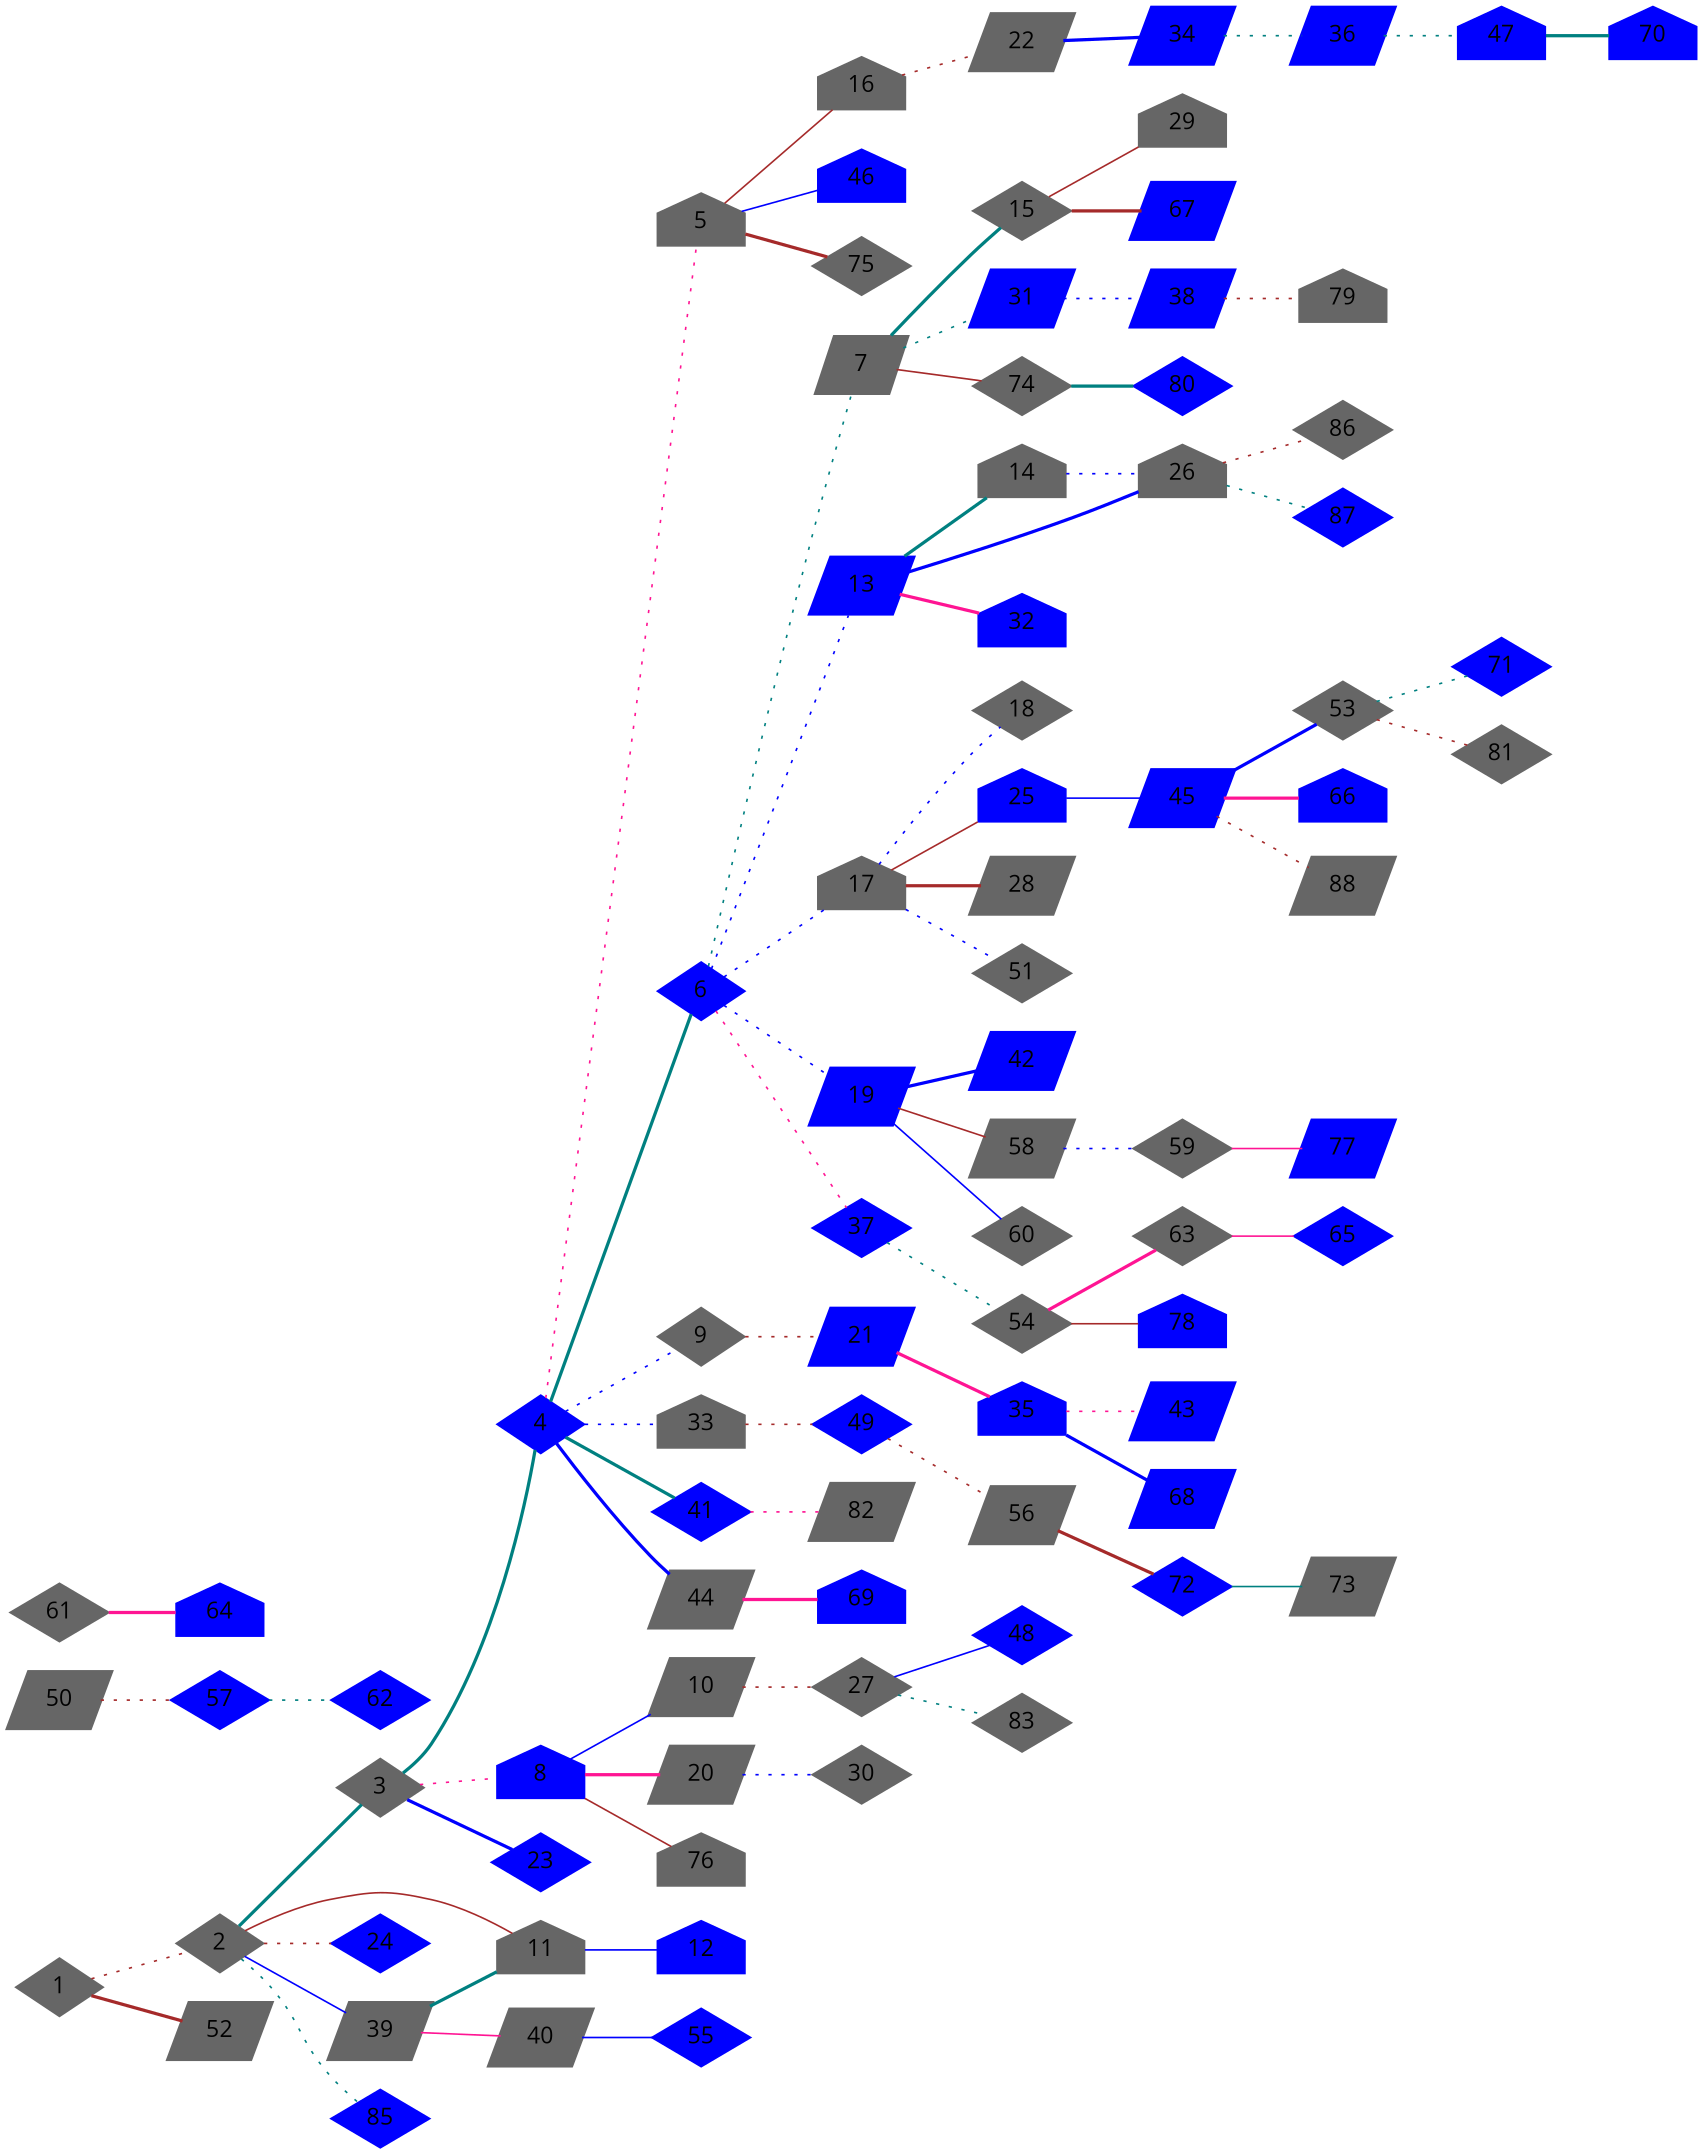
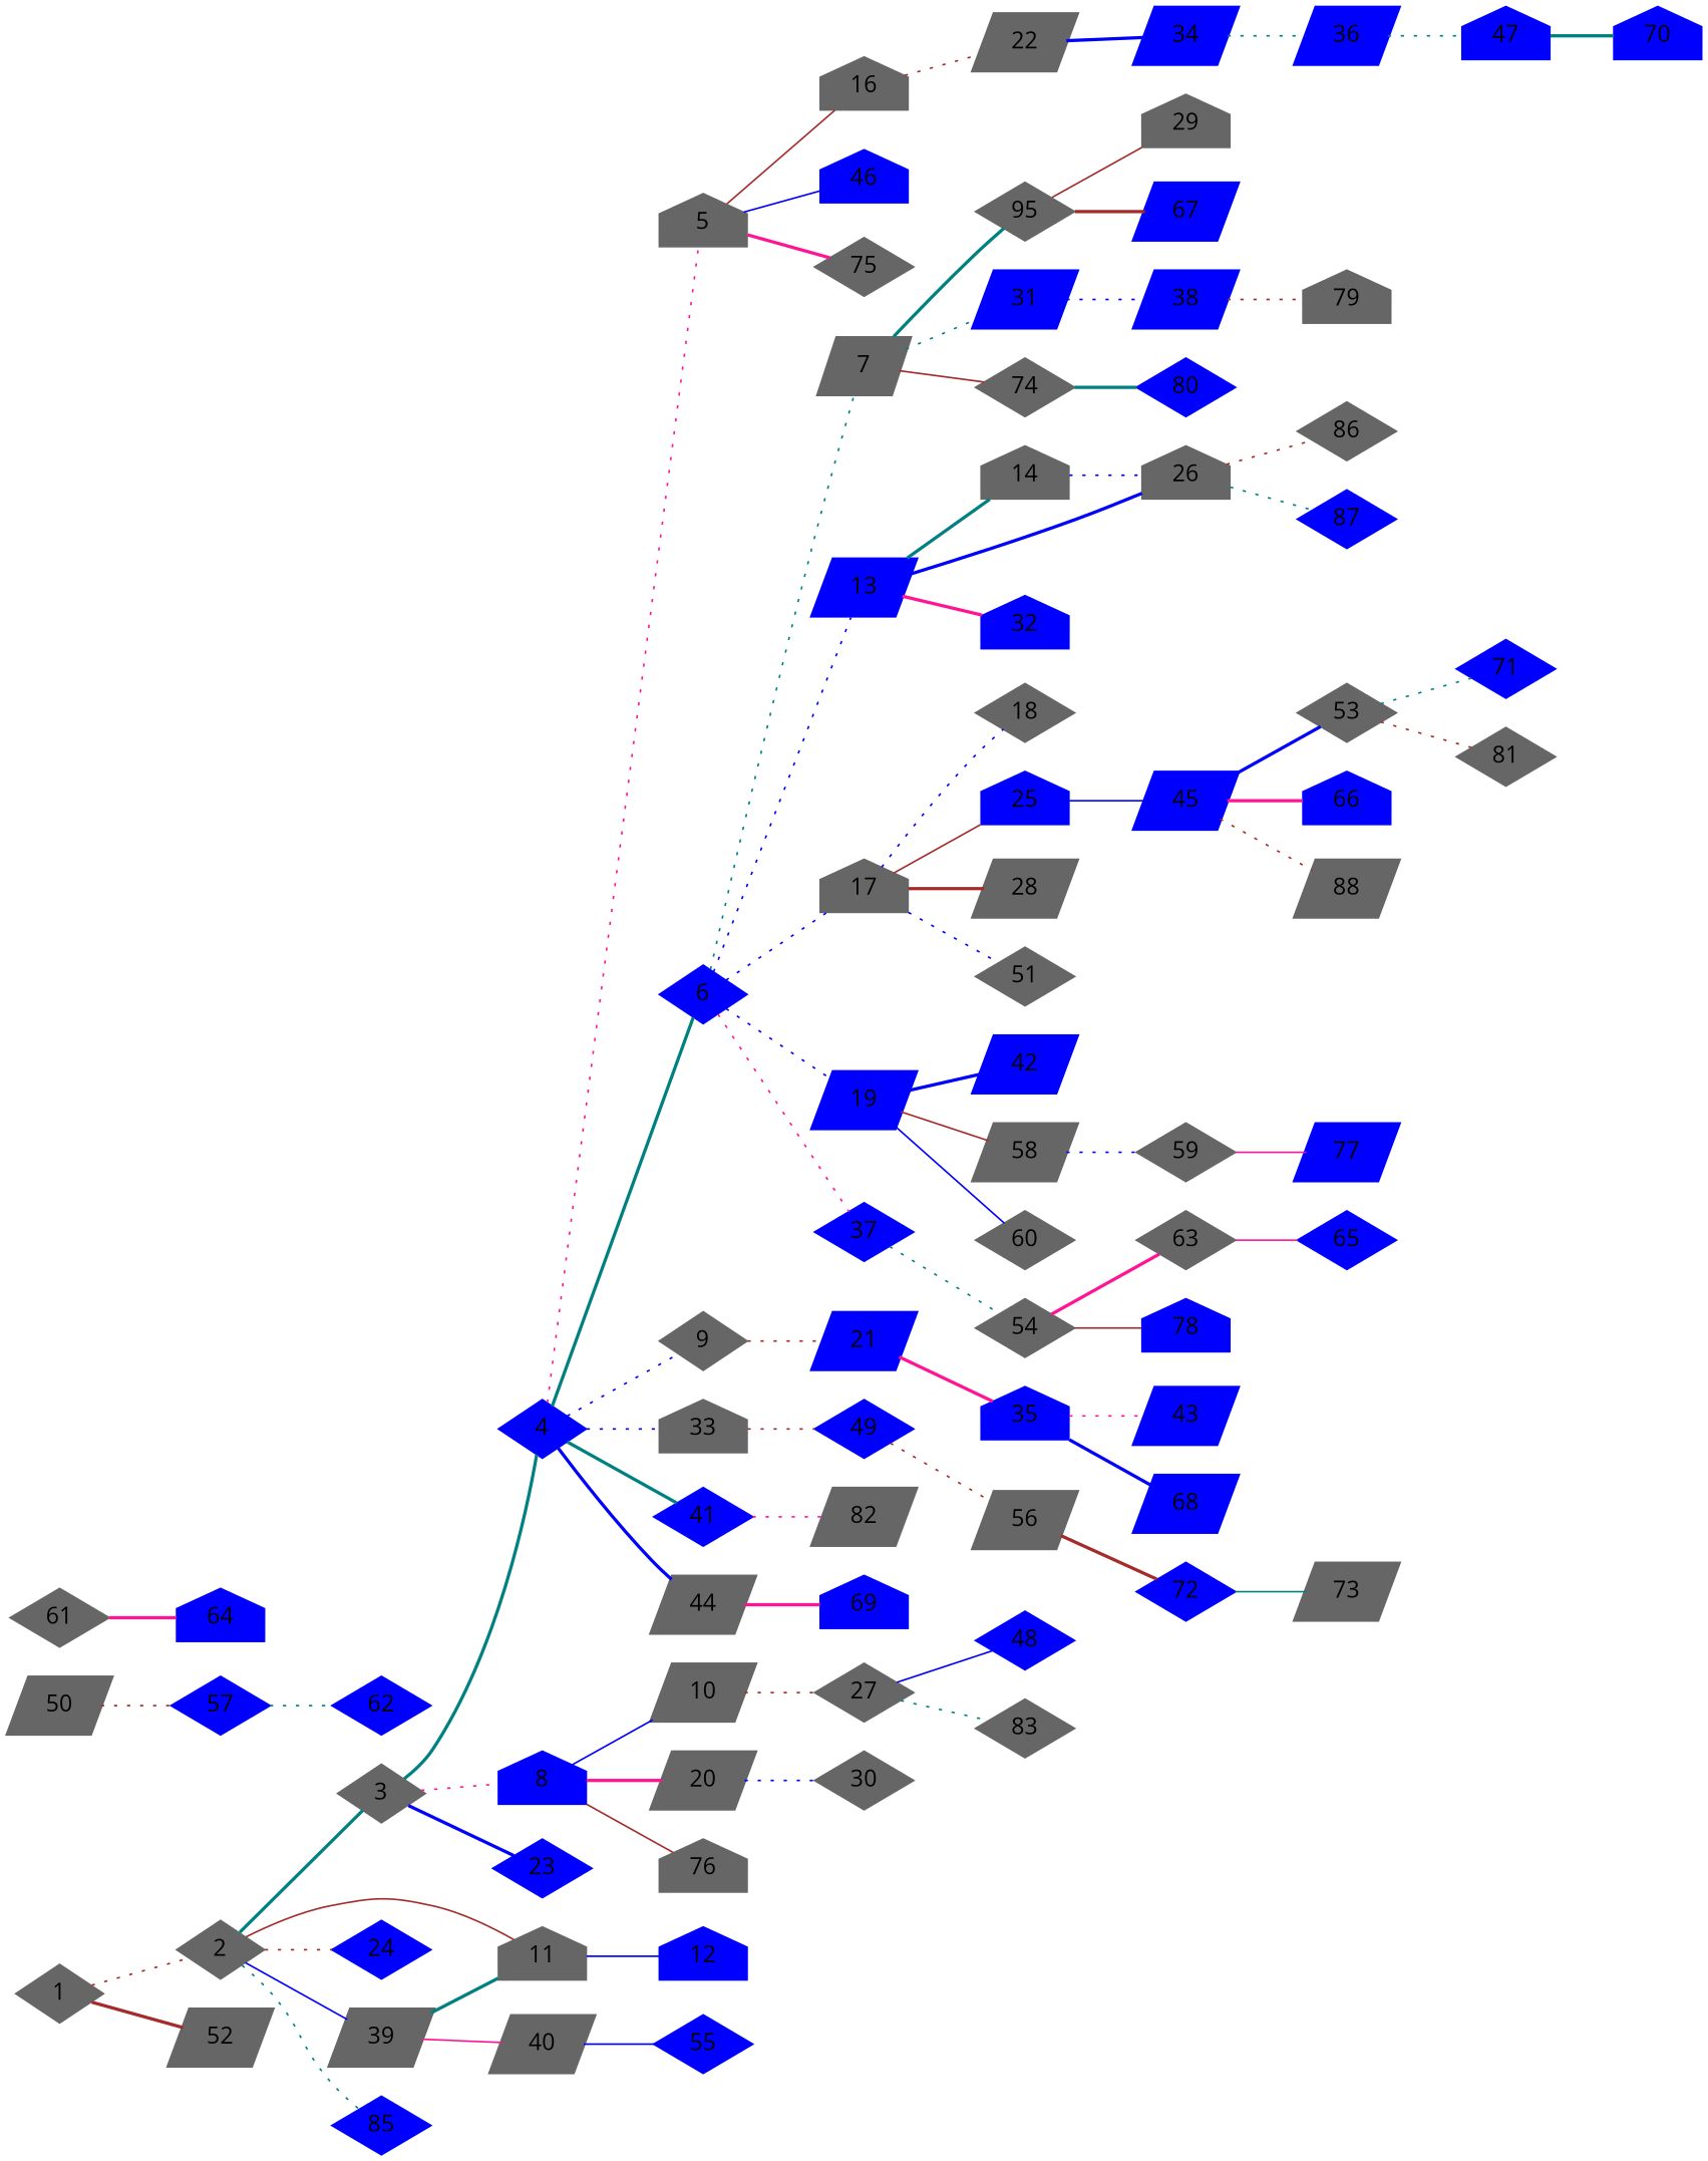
  graph {
    fontname="Open Sans"
    rankdir=LR
    node [color=gray40 fontname="Open Sans" shape=diamond style=filled]
    edge [color=blue fontname="Open Sans" style=dotted weight=1.0]
    1
    2
    52 [shape=parallelogram]
    3
    11 [shape=house]
    24 [color=blue]
    39 [shape=parallelogram]
    85 [color=blue]
    4 [color=blue]
    8 [color=blue shape=house]
    23 [color=blue]
    12 [color=blue shape=house]
    40 [shape=parallelogram]
    5 [shape=house]
    6 [color=blue]
    9
    33 [shape=house]
    41 [color=blue]
    44 [shape=parallelogram]
    10 [shape=parallelogram]
    20 [shape=parallelogram]
    76 [shape=house]
    16 [shape=house]
    46 [color=blue shape=house]
    75
    7 [shape=parallelogram]
    13 [color=blue shape=parallelogram]
    17 [shape=house]
    19 [color=blue shape=parallelogram]
    37 [color=blue]
    21 [color=blue shape=parallelogram]
    49 [color=blue]
    82 [shape=parallelogram]
    69 [color=blue shape=house]
    22 [shape=parallelogram]
-   15
+   15 [label=95]
    31 [color=blue shape=parallelogram]
    74
    14 [shape=house]
    26 [shape=house]
    32 [color=blue shape=house]
    18
    25 [color=blue shape=house]
    28 [shape=parallelogram]
    51
    42 [color=blue shape=parallelogram]
    58 [shape=parallelogram]
    60
    54
    29 [shape=house]
    67 [color=blue shape=parallelogram]
    38 [color=blue shape=parallelogram]
    80 [color=blue]
    27
    30
    35 [color=blue shape=house]
    48 [color=blue]
    83
    86
    87 [color=blue]
    50 [shape=parallelogram]
    57 [color=blue]
    34 [color=blue shape=parallelogram]
    45 [color=blue shape=parallelogram]
    59
    43 [color=blue shape=parallelogram]
    68 [color=blue shape=parallelogram]
    36 [color=blue shape=parallelogram]
    53
    66 [color=blue shape=house]
    n71 [label=88 shape=parallelogram]
    79 [shape=house]
    56 [shape=parallelogram]
    47 [color=blue shape=house]
    70 [color=blue shape=house]
    63
    78 [color=blue shape=house]
    55 [color=blue]
    64 [color=blue shape=house]
    61
    71 [color=blue]
    81
    72 [color=blue]
    62 [color=blue]
    65 [color=blue]
    73 [shape=parallelogram]
    77 [color=blue shape=parallelogram]
    1 -- 2 [color=brown]
    1 -- 52 [color=brown style=bold]
    2 -- 3 [color=teal style=bold]
    2 -- 11 [color=brown style=solid]
    2 -- 24 [color=brown]
    2 -- 39 [style=solid]
    2 -- 85 [color=teal]
    3 -- 4 [color=teal style=bold]
    3 -- 8 [color=deeppink]
    3 -- 23 [style=bold]
    11 -- 12 [style=solid]
    39 -- 11 [color=teal style=bold]
    39 -- 40 [color=deeppink style=solid]
    4 -- 5 [color=deeppink]
    4 -- 6 [color=teal style=bold]
    4 -- 9
    4 -- 33
    4 -- 41 [color=teal style=bold]
    4 -- 44 [style=bold]
    8 -- 10 [style=solid]
    8 -- 20 [color=deeppink style=bold]
    8 -- 76 [color=brown style=solid]
    40 -- 55 [style=solid]
    5 -- 16 [color=brown style=solid]
    5 -- 46 [style=solid]
-   5 -- 75 [color=brown style=bold]
+   5 -- 75 [color=deeppink style=bold]
    6 -- 7 [color=teal]
    6 -- 13
    6 -- 17
    6 -- 19
    6 -- 37 [color=deeppink]
    9 -- 21 [color=brown]
    33 -- 49 [color=brown]
    41 -- 82 [color=deeppink]
    44 -- 69 [color=deeppink style=bold]
    10 -- 27 [color=brown]
    20 -- 30
    16 -- 22 [color=brown]
    7 -- 15 [color=teal style=bold]
    7 -- 31 [color=teal]
    7 -- 74 [color=brown style=solid]
    13 -- 14 [color=teal style=bold]
    13 -- 26 [style=bold]
    13 -- 32 [color=deeppink style=bold]
    17 -- 18
    17 -- 25 [color=brown style=solid]
    17 -- 28 [color=brown style=bold]
    17 -- 51
    19 -- 42 [style=bold]
    19 -- 58 [color=brown style=solid]
    19 -- 60 [style=solid]
    37 -- 54 [color=teal]
    21 -- 35 [color=deeppink style=bold]
    49 -- 56 [color=brown]
    22 -- 34 [style=bold]
    15 -- 29 [color=brown style=solid]
    15 -- 67 [color=brown style=bold]
    31 -- 38
    74 -- 80 [color=teal style=bold]
    14 -- 26
    26 -- 86 [color=brown]
    26 -- 87 [color=teal]
    25 -- 45 [style=solid]
    58 -- 59
    54 -- 63 [color=deeppink style=bold]
    54 -- 78 [color=brown style=solid]
    38 -- 79 [color=brown]
    27 -- 48 [style=solid]
    27 -- 83 [color=teal]
    35 -- 43 [color=deeppink]
    35 -- 68 [style=bold]
    50 -- 57 [color=brown]
    57 -- 62 [color=teal]
    34 -- 36 [color=teal]
    45 -- 53 [style=bold]
    45 -- 66 [color=deeppink style=bold]
    45 -- n71 [color=brown]
    59 -- 77 [color=deeppink style=solid]
    36 -- 47 [color=teal]
    53 -- 71 [color=teal]
    53 -- 81 [color=brown]
    56 -- 72 [color=brown style=bold]
    47 -- 70 [color=teal style=bold]
    63 -- 65 [color=deeppink style=solid]
    61 -- 64 [color=deeppink style=bold]
    72 -- 73 [color=teal style=solid]
  }
